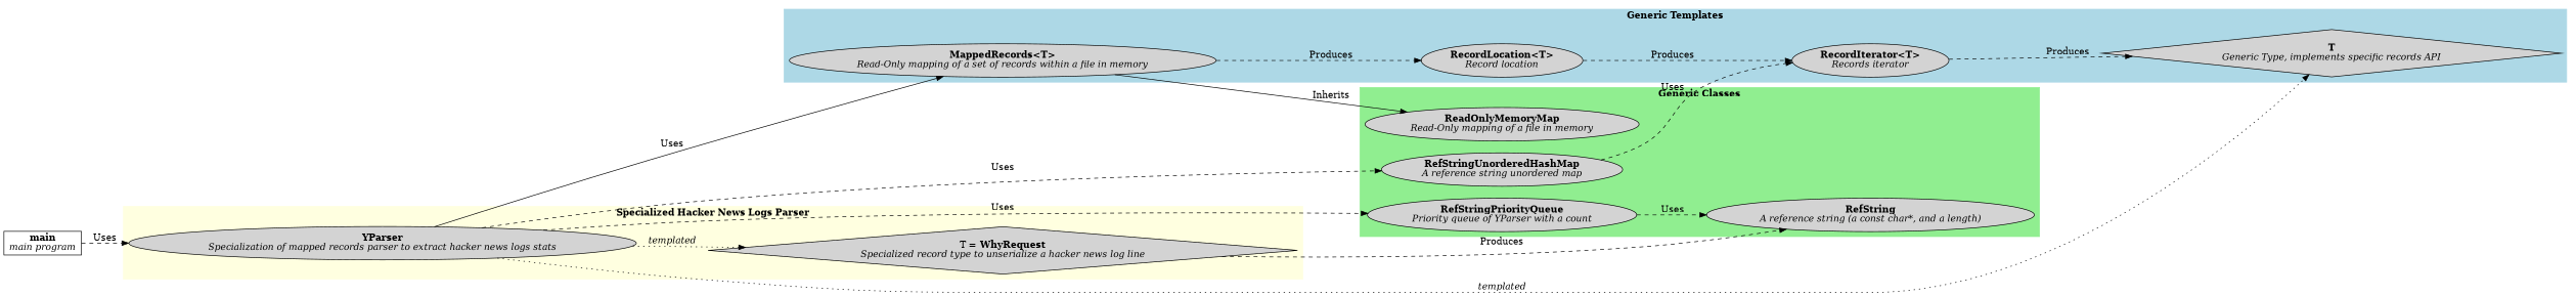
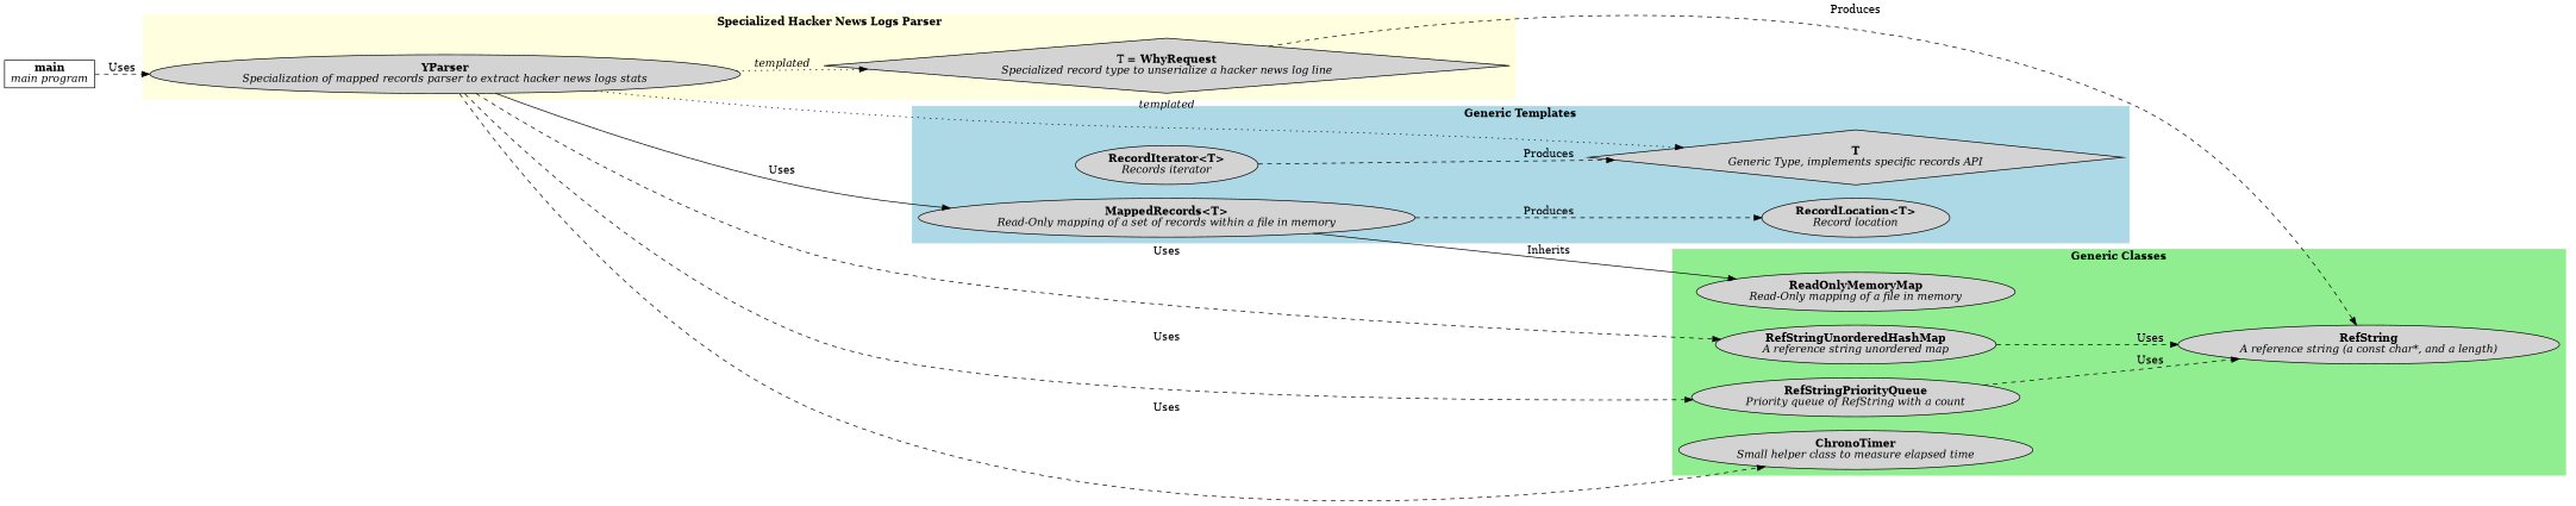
  digraph {
    rankdir=LR
    node [shape=oval style=filled]
    edge [style=dashed]
+   n1 [label=<<b>ChronoTimer</b><br /><i>Small helper class to measure elapsed time</i>>]
    n2 [label=<<b>RefString</b><br /><i>A reference string (a const char*, and a length)</i>>]
    n3 [label=<<b>ReadOnlyMemoryMap</b><br /><i>Read-Only mapping of a file in memory</i>>]
    n4 [label=<<b>RefStringUnorderedHashMap</b><br /><i>A reference string unordered map</i>>]
-   n5 [label=<<b>RefStringPriorityQueue</b><br /><i>Priority queue of YParser with a count</i>>]
+   n5 [label=<<b>RefStringPriorityQueue</b><br /><i>Priority queue of RefString with a count</i>>]
    n6 [label=<<b>MappedRecords&lt;T&gt;</b><br /><i>Read-Only mapping of a set of records within a file in memory</i>>]
    n7 [label=<<b>RecordLocation&lt;T&gt;</b><br /><i>Record location</i>>]
    n8 [label=<<b>RecordIterator&lt;T&gt;</b><br /><i>Records iterator</i>>]
    n9 [label=<<b>T</b><br /><i>Generic Type, implements specific records API</i>> shape=diamond]
    n10 [label=<T = <b>WhyRequest</b><br /><i>Specialized record type to unserialize a hacker news log line</i>> shape=diamond]
    n11 [label=<<b>YParser</b><br /><i>Specialization of mapped records parser to extract hacker news logs stats</i>>]
    n12 [label=<<b>main</b><br /><i>main program</i>> shape=box style=""]
    subgraph cluster_1 {
      color=lightgreen
      label=<<b>Generic Classes</b><br />>
      style=filled
+     n1
      n2
      n3
      n4
      n5
    }
    subgraph cluster_2 {
      color=lightblue
      label=<<b>Generic Templates</b><br />>
      style=filled
      n6
      n7
      n8
      n9
    }
    subgraph cluster_3 {
      color=lightyellow
      label=<<b>Specialized Hacker News Logs Parser</b><br />>
      style=filled
      n10
      n11
    }
-   n4 -> n8 [label=Uses]
+   n4 -> n2 [label=Uses]
    n5 -> n2 [label=Uses]
    n6 -> n3 [label=Inherits style=""]
    n6 -> n7 [label=Produces]
-   n7 -> n8 [label=Produces]
    n8 -> n9 [label=Produces]
    n10 -> n2 [label=Produces]
+   n11 -> n1 [label=Uses]
    n11 -> n4 [label=Uses]
    n11 -> n5 [label=Uses]
    n11 -> n6 [label=Uses style=""]
    n11 -> n9 [label=<<i>templated</i>> style=dotted]
    n11 -> n10 [label=<<i>templated</i>> style=dotted]
    n12 -> n11 [label=Uses]
  }
